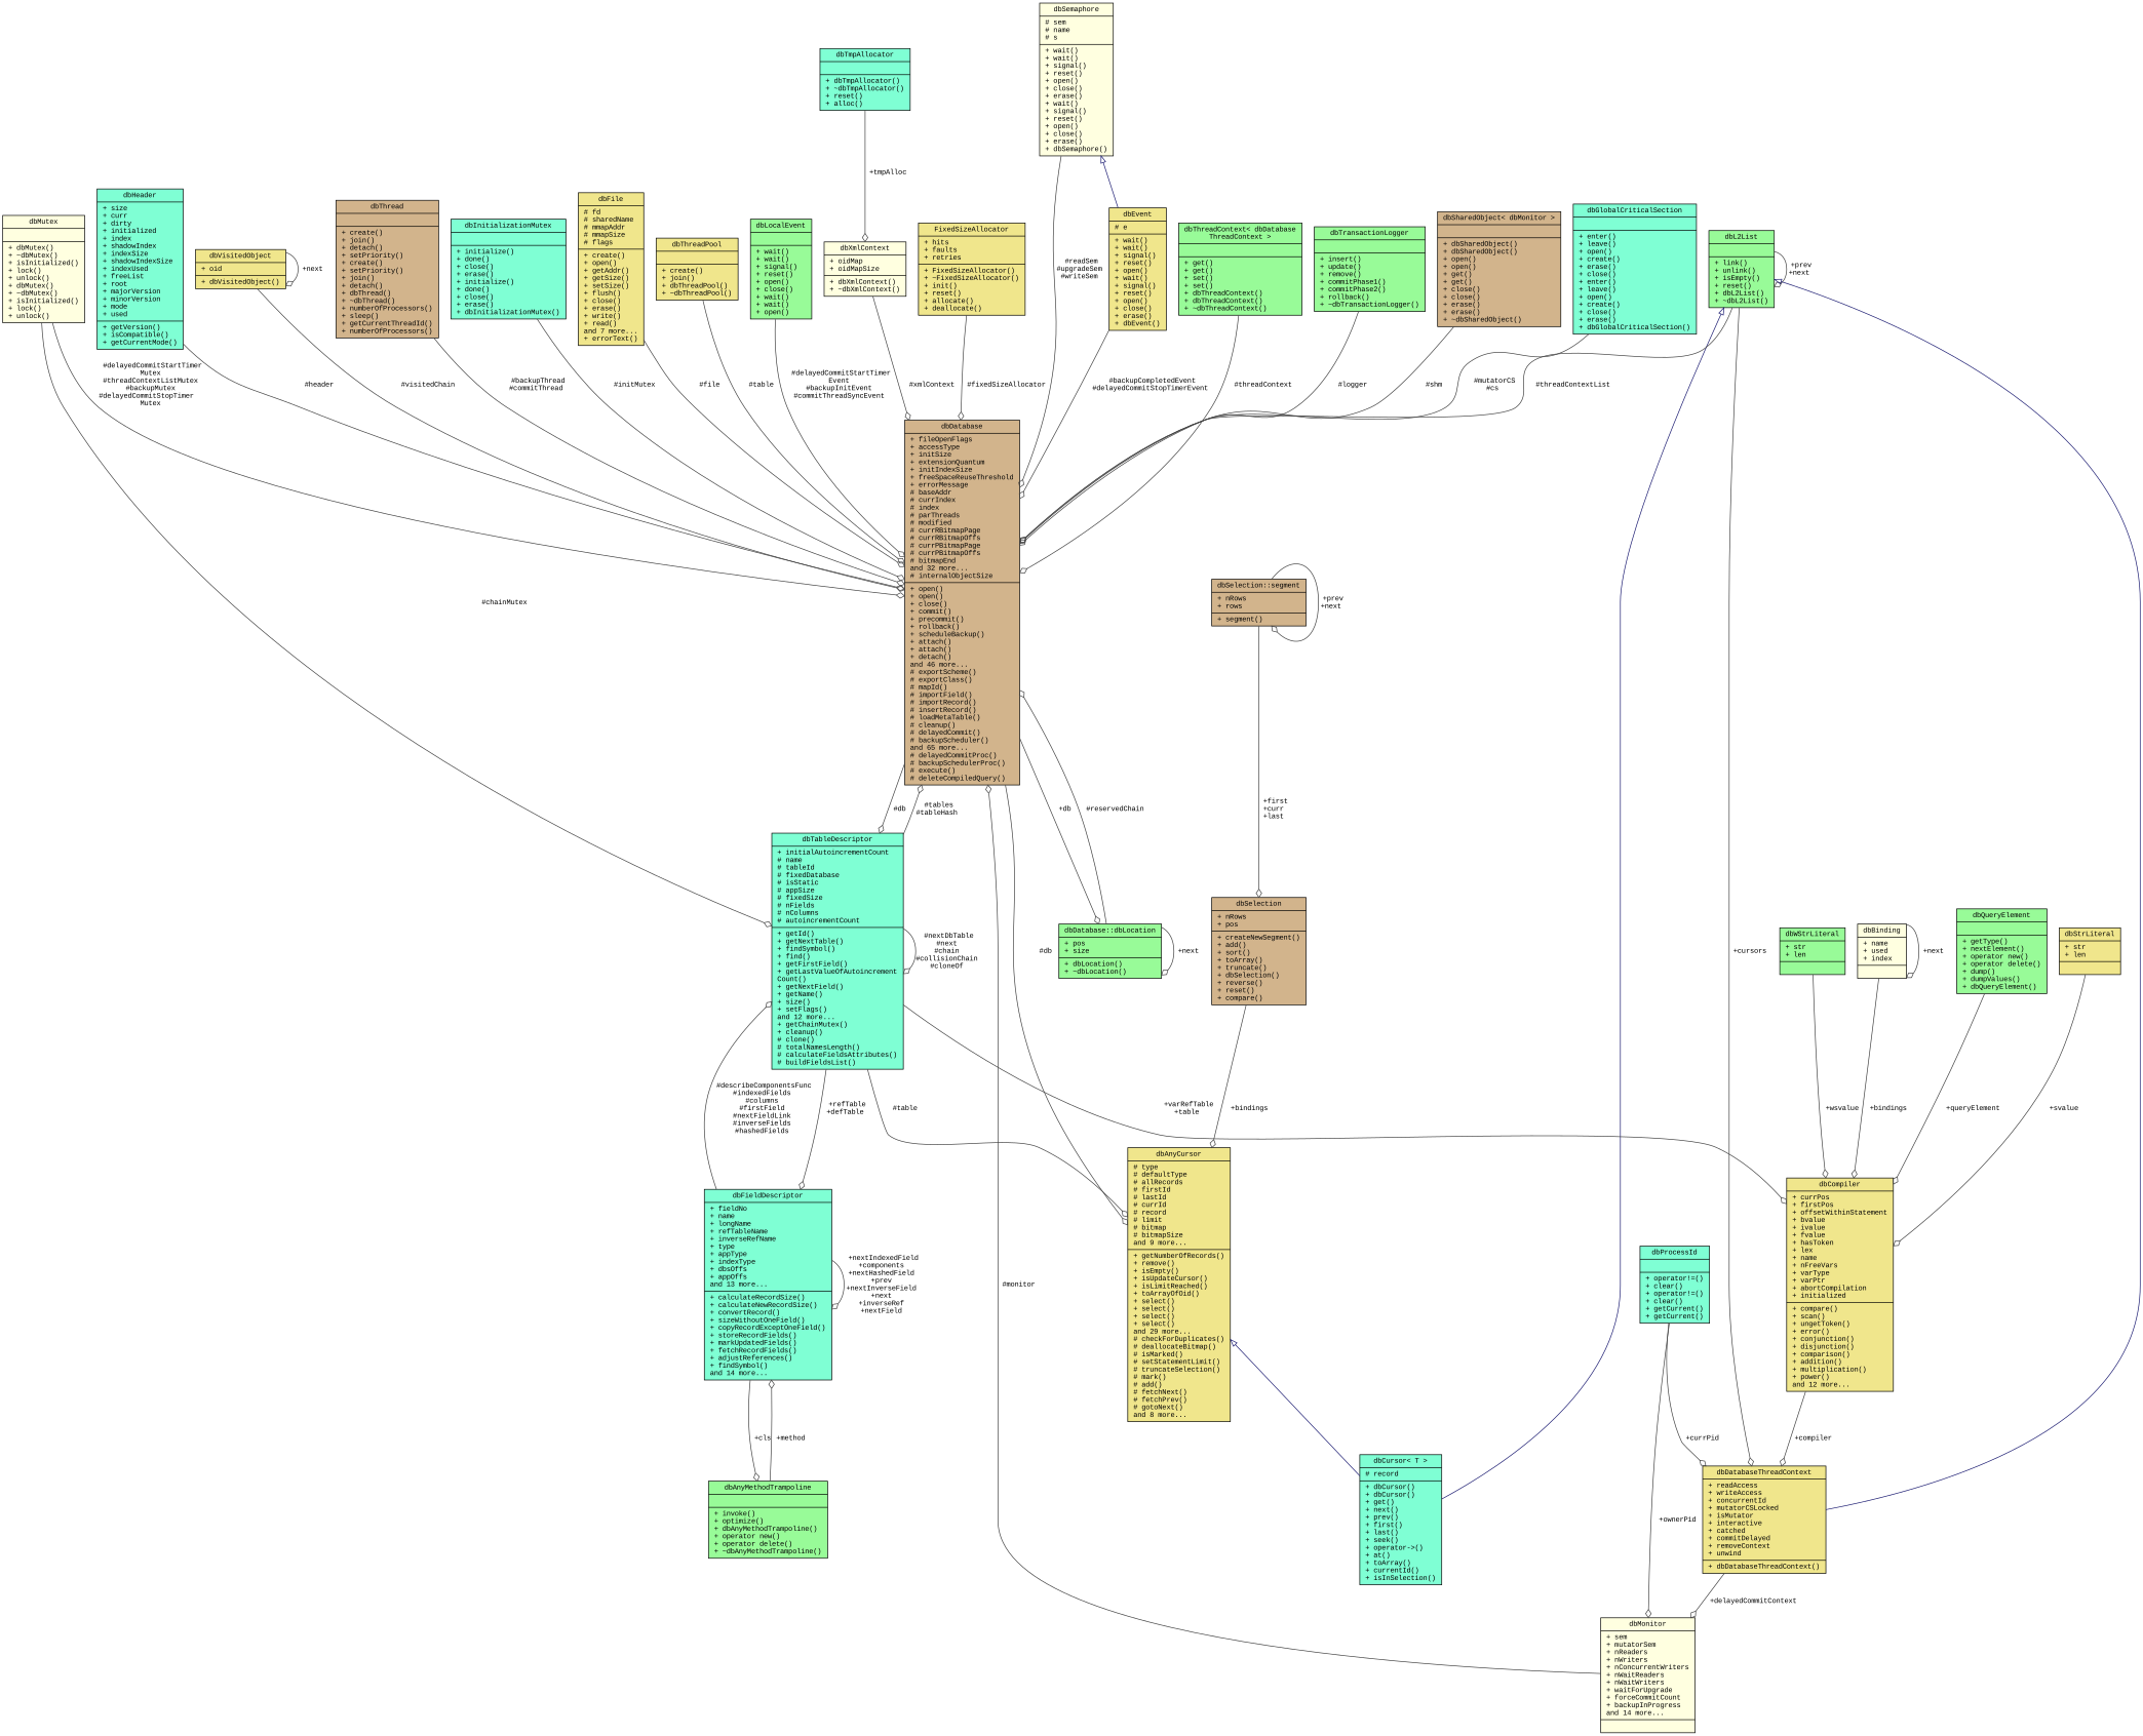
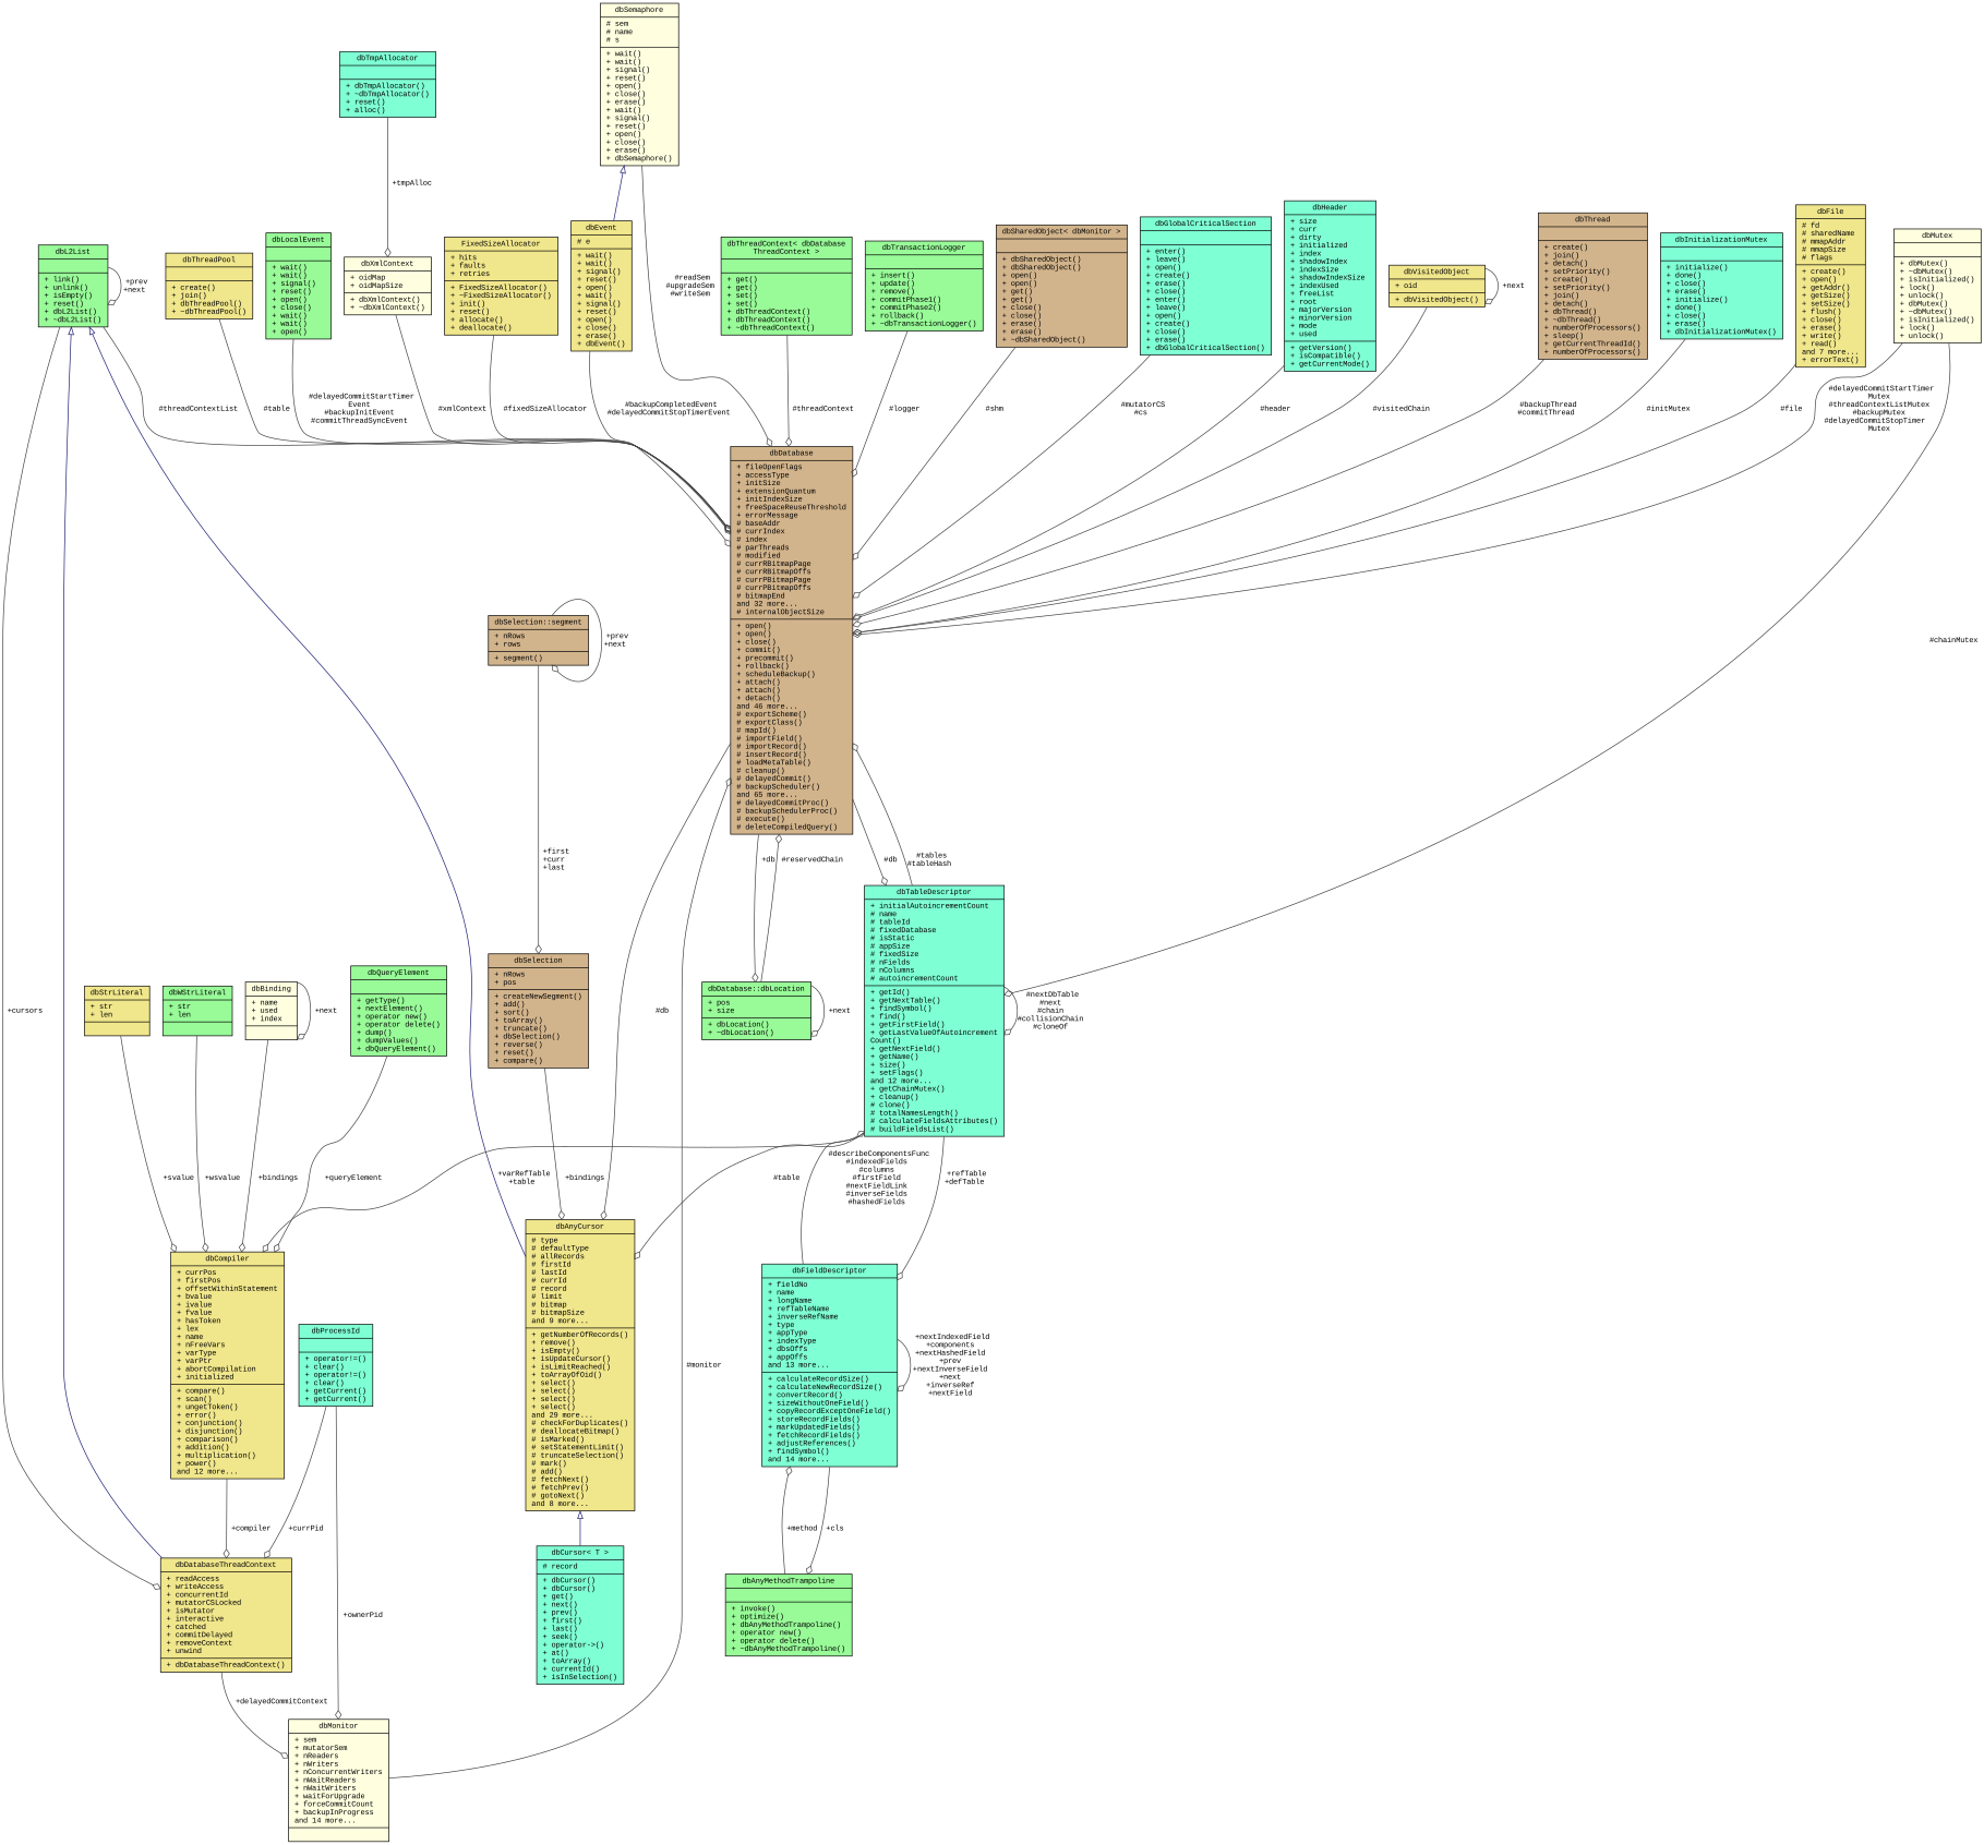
  digraph {
    fontname="Liberation Mono"
    node [color=black fillcolor=khaki fontname="Liberation Mono" fontsize=10 shape=record style=filled]
    edge [color=grey25 fontname="Liberation Mono" fontsize=10 labelfontname=Helvetica labelfontsize=10 style=solid arrowhead=odiamond]
    n1 [fillcolor=aquamarine fontcolor=black height=0.2 label="{dbCursor\< T \>\n|# record\l|+ dbCursor()\l+ dbCursor()\l+ get()\l+ next()\l+ prev()\l+ first()\l+ last()\l+ seek()\l+ operator-\>()\l+ at()\l+ toArray()\l+ currentId()\l+ isInSelection()\l}" width=0.4]
    n2 [height=0.2 label="{dbAnyCursor\n|# type\l# defaultType\l# allRecords\l# firstId\l# lastId\l# currId\l# record\l# limit\l# bitmap\l# bitmapSize\land 9 more...\l|+ getNumberOfRecords()\l+ remove()\l+ isEmpty()\l+ isUpdateCursor()\l+ isLimitReached()\l+ toArrayOfOid()\l+ select()\l+ select()\l+ select()\l+ select()\land 29 more...\l# checkForDuplicates()\l# deallocateBitmap()\l# isMarked()\l# setStatementLimit()\l# truncateSelection()\l# mark()\l# add()\l# fetchNext()\l# fetchPrev()\l# gotoNext()\land 8 more...\l}" width=0.4]
    n3 [fillcolor=palegreen height=0.2 label="{dbL2List\n||+ link()\l+ unlink()\l+ isEmpty()\l+ reset()\l+ dbL2List()\l+ ~dbL2List()\l}" width=0.4]
    n4 [fillcolor=tan height=0.2 label="{dbDatabase\n|+ fileOpenFlags\l+ accessType\l+ initSize\l+ extensionQuantum\l+ initIndexSize\l+ freeSpaceReuseThreshold\l+ errorMessage\l# baseAddr\l# currIndex\l# index\l# parThreads\l# modified\l# currRBitmapPage\l# currRBitmapOffs\l# currPBitmapPage\l# currPBitmapOffs\l# bitmapEnd\land 32 more...\l# internalObjectSize\l|+ open()\l+ open()\l+ close()\l+ commit()\l+ precommit()\l+ rollback()\l+ scheduleBackup()\l+ attach()\l+ attach()\l+ detach()\land 46 more...\l# exportScheme()\l# exportClass()\l# mapId()\l# importField()\l# importRecord()\l# insertRecord()\l# loadMetaTable()\l# cleanup()\l# delayedCommit()\l# backupScheduler()\land 65 more...\l# delayedCommitProc()\l# backupSchedulerProc()\l# execute()\l# deleteCompiledQuery()\l}" width=0.4]
    n5 [height=0.2 label="{dbDatabaseThreadContext\n|+ readAccess\l+ writeAccess\l+ concurrentId\l+ mutatorCSLocked\l+ isMutator\l+ interactive\l+ catched\l+ commitDelayed\l+ removeContext\l+ unwind\l|+ dbDatabaseThreadContext()\l}" width=0.4]
    n6 [fillcolor=aquamarine height=0.2 label="{dbTableDescriptor\n|+ initialAutoincrementCount\l# name\l# tableId\l# fixedDatabase\l# isStatic\l# appSize\l# fixedSize\l# nFields\l# nColumns\l# autoincrementCount\l|+ getId()\l+ getNextTable()\l+ findSymbol()\l+ find()\l+ getFirstField()\l+ getLastValueOfAutoincrement\lCount()\l+ getNextField()\l+ getName()\l+ size()\l+ setFlags()\land 12 more...\l+ getChainMutex()\l+ cleanup()\l# clone()\l# totalNamesLength()\l# calculateFieldsAttributes()\l# buildFieldsList()\l}" width=0.4]
    n7 [fillcolor=palegreen height=0.2 label="{dbDatabase::dbLocation\n|+ pos\l+ size\l|+ dbLocation()\l+ ~dbLocation()\l}" width=0.4]
    n8 [fillcolor=lightyellow height=0.2 label="{dbMonitor\n|+ sem\l+ mutatorSem\l+ nReaders\l+ nWriters\l+ nConcurrentWriters\l+ nWaitReaders\l+ nWaitWriters\l+ waitForUpgrade\l+ forceCommitCount\l+ backupInProgress\land 14 more...\l|}" width=0.4]
    n9 [fillcolor=tan height=0.2 label="{dbSelection\n|+ nRows\l+ pos\l|+ createNewSegment()\l+ add()\l+ sort()\l+ toArray()\l+ truncate()\l+ dbSelection()\l+ reverse()\l+ reset()\l+ compare()\l}" width=0.4]
    n10 [fillcolor=tan height=0.2 label="{dbSelection::segment\n|+ nRows\l+ rows\l|+ segment()\l}" width=0.4]
    n11 [height=0.2 label="{dbCompiler\n|+ currPos\l+ firstPos\l+ offsetWithinStatement\l+ bvalue\l+ ivalue\l+ fvalue\l+ hasToken\l+ lex\l+ name\l+ nFreeVars\l+ varType\l+ varPtr\l+ abortCompilation\l+ initialized\l|+ compare()\l+ scan()\l+ ungetToken()\l+ error()\l+ conjunction()\l+ disjunction()\l+ comparison()\l+ addition()\l+ multiplication()\l+ power()\land 12 more...\l}" width=0.4]
    n12 [fillcolor=aquamarine height=0.2 label="{dbFieldDescriptor\n|+ fieldNo\l+ name\l+ longName\l+ refTableName\l+ inverseRefName\l+ type\l+ appType\l+ indexType\l+ dbsOffs\l+ appOffs\land 13 more...\l|+ calculateRecordSize()\l+ calculateNewRecordSize()\l+ convertRecord()\l+ sizeWithoutOneField()\l+ copyRecordExceptOneField()\l+ storeRecordFields()\l+ markUpdatedFields()\l+ fetchRecordFields()\l+ adjustReferences()\l+ findSymbol()\land 14 more...\l}" width=0.4]
    n13 [fillcolor=palegreen height=0.2 label="{dbAnyMethodTrampoline\n||+ invoke()\l+ optimize()\l+ dbAnyMethodTrampoline()\l+ operator new()\l+ operator delete()\l+ ~dbAnyMethodTrampoline()\l}" width=0.4]
    n14 [fillcolor=lightyellow height=0.2 label="{dbMutex\n||+ dbMutex()\l+ ~dbMutex()\l+ isInitialized()\l+ lock()\l+ unlock()\l+ dbMutex()\l+ ~dbMutex()\l+ isInitialized()\l+ lock()\l+ unlock()\l}" width=0.4]
    n15 [height=0.2 label="{dbEvent\n|# e\l|+ wait()\l+ wait()\l+ signal()\l+ reset()\l+ open()\l+ wait()\l+ signal()\l+ reset()\l+ open()\l+ close()\l+ erase()\l+ dbEvent()\l}" width=0.4]
    n16 [fillcolor=lightyellow height=0.2 label="{dbSemaphore\n|# sem\l# name\l# s\l|+ wait()\l+ wait()\l+ signal()\l+ reset()\l+ open()\l+ close()\l+ erase()\l+ wait()\l+ signal()\l+ reset()\l+ open()\l+ close()\l+ erase()\l+ dbSemaphore()\l}" width=0.4]
    n17 [fillcolor=palegreen height=0.2 label="{dbThreadContext\< dbDatabase\lThreadContext \>\n||+ get()\l+ get()\l+ set()\l+ set()\l+ dbThreadContext()\l+ dbThreadContext()\l+ ~dbThreadContext()\l}" width=0.4]
    n18 [fillcolor=palegreen height=0.2 label="{dbTransactionLogger\n||+ insert()\l+ update()\l+ remove()\l+ commitPhase1()\l+ commitPhase2()\l+ rollback()\l+ ~dbTransactionLogger()\l}" width=0.4]
    n19 [fillcolor=tan height=0.2 label="{dbSharedObject\< dbMonitor \>\n||+ dbSharedObject()\l+ dbSharedObject()\l+ open()\l+ open()\l+ get()\l+ get()\l+ close()\l+ close()\l+ erase()\l+ erase()\l+ ~dbSharedObject()\l}" width=0.4]
    n20 [fillcolor=aquamarine height=0.2 label="{dbGlobalCriticalSection\n||+ enter()\l+ leave()\l+ open()\l+ create()\l+ erase()\l+ close()\l+ enter()\l+ leave()\l+ open()\l+ create()\l+ close()\l+ erase()\l+ dbGlobalCriticalSection()\l}" width=0.4]
    n21 [fillcolor=aquamarine height=0.2 label="{dbHeader\n|+ size\l+ curr\l+ dirty\l+ initialized\l+ index\l+ shadowIndex\l+ indexSize\l+ shadowIndexSize\l+ indexUsed\l+ freeList\l+ root\l+ majorVersion\l+ minorVersion\l+ mode\l+ used\l|+ getVersion()\l+ isCompatible()\l+ getCurrentMode()\l}" width=0.4]
    n22 [height=0.2 label="{dbVisitedObject\n|+ oid\l|+ dbVisitedObject()\l}" width=0.4]
    n23 [fillcolor=tan height=0.2 label="{dbThread\n||+ create()\l+ join()\l+ detach()\l+ setPriority()\l+ create()\l+ setPriority()\l+ join()\l+ detach()\l+ dbThread()\l+ ~dbThread()\l+ numberOfProcessors()\l+ sleep()\l+ getCurrentThreadId()\l+ numberOfProcessors()\l}" width=0.4]
    n24 [fillcolor=aquamarine height=0.2 label="{dbInitializationMutex\n||+ initialize()\l+ done()\l+ close()\l+ erase()\l+ initialize()\l+ done()\l+ close()\l+ erase()\l+ dbInitializationMutex()\l}" width=0.4]
    n25 [height=0.2 label="{dbFile\n|# fd\l# sharedName\l# mmapAddr\l# mmapSize\l# flags\l|+ create()\l+ open()\l+ getAddr()\l+ getSize()\l+ setSize()\l+ flush()\l+ close()\l+ erase()\l+ write()\l+ read()\land 7 more...\l+ errorText()\l}" width=0.4]
    n26 [height=0.2 label="{dbThreadPool\n||+ create()\l+ join()\l+ dbThreadPool()\l+ ~dbThreadPool()\l}" width=0.4]
    n27 [fillcolor=palegreen height=0.2 label="{dbLocalEvent\n||+ wait()\l+ wait()\l+ signal()\l+ reset()\l+ open()\l+ close()\l+ wait()\l+ wait()\l+ open()\l}" width=0.4]
    n28 [fillcolor=lightyellow height=0.2 label="{dbXmlContext\n|+ oidMap\l+ oidMapSize\l|+ dbXmlContext()\l+ ~dbXmlContext()\l}" width=0.4]
    n29 [fillcolor=aquamarine height=0.2 label="{dbTmpAllocator\n||+ dbTmpAllocator()\l+ ~dbTmpAllocator()\l+ reset()\l+ alloc()\l}" width=0.4]
    n30 [height=0.2 label="{FixedSizeAllocator\n|+ hits\l+ faults\l+ retries\l|+ FixedSizeAllocator()\l+ ~FixedSizeAllocator()\l+ init()\l+ reset()\l+ allocate()\l+ deallocate()\l}" width=0.4]
    n31 [height=0.2 label="{dbStrLiteral\n|+ str\l+ len\l|}" width=0.4]
    n32 [fillcolor=palegreen height=0.2 label="{dbWStrLiteral\n|+ str\l+ len\l|}" width=0.4]
    n33 [fillcolor=lightyellow height=0.2 label="{dbBinding\n|+ name\l+ used\l+ index\l|}" width=0.4]
    n34 [fillcolor=palegreen height=0.2 label="{dbQueryElement\n||+ getType()\l+ nextElement()\l+ operator new()\l+ operator delete()\l+ dump()\l+ dumpValues()\l+ dbQueryElement()\l}" width=0.4]
    n35 [fillcolor=aquamarine height=0.2 label="{dbProcessId\n||+ operator!=()\l+ clear()\l+ operator!=()\l+ clear()\l+ getCurrent()\l+ getCurrent()\l}" width=0.4]
    n2 -> n1 [arrowtail=onormal color=midnightblue dir=back arrowhead=""]
-   n3 -> n1 [arrowtail=onormal color=midnightblue dir=back arrowhead=""]
+   n3 -> n2 [arrowtail=onormal color=midnightblue dir=back arrowhead=""]
    n3 -> n3 [label=" +prev\n+next"]
    n3 -> n4 [label=" #threadContextList"]
    n3 -> n5 [arrowtail=onormal color=midnightblue dir=back arrowhead=""]
    n3 -> n5 [label=" +cursors"]
    n4 -> n2 [label=" #db"]
    n4 -> n6 [label=" #db"]
    n4 -> n7 [label=" +db"]
    n5 -> n8 [label=" +delayedCommitContext"]
    n6 -> n2 [label=" #table"]
    n6 -> n4 [label=" #tables\n#tableHash"]
    n6 -> n6 [label=" #nextDbTable\n#next\n#chain\n#collisionChain\n#cloneOf"]
    n6 -> n11 [label=" +varRefTable\n+table"]
    n6 -> n12 [label=" +refTable\n+defTable"]
    n7 -> n4 [label=" #reservedChain"]
    n7 -> n7 [label=" +next"]
    n8 -> n4 [label=" #monitor"]
    n9 -> n2 [label=" +bindings"]
    n10 -> n9 [label=" +first\n+curr\n+last"]
    n10 -> n10 [label=" +prev\n+next"]
    n11 -> n5 [label=" +compiler"]
    n12 -> n6 [label=" #describeComponentsFunc\n#indexedFields\n#columns\n#firstField\n#nextFieldLink\n#inverseFields\n#hashedFields"]
    n12 -> n12 [label=" +nextIndexedField\n+components\n+nextHashedField\n+prev\n+nextInverseField\n+next\n+inverseRef\n+nextField"]
    n12 -> n13 [label=" +cls"]
    n13 -> n12 [label=" +method"]
    n14 -> n4 [label=" #delayedCommitStartTimer\lMutex\n#threadContextListMutex\n#backupMutex\n#delayedCommitStopTimer\lMutex"]
    n14 -> n6 [label=" #chainMutex"]
    n15 -> n4 [label=" #backupCompletedEvent\n#delayedCommitStopTimerEvent"]
    n16 -> n4 [label=" #readSem\n#upgradeSem\n#writeSem"]
    n16 -> n15 [arrowtail=onormal color=midnightblue dir=back arrowhead=""]
    n17 -> n4 [label=" #threadContext"]
    n18 -> n4 [label=" #logger"]
    n19 -> n4 [label=" #shm"]
    n20 -> n4 [label=" #mutatorCS\n#cs"]
    n21 -> n4 [label=" #header"]
    n22 -> n4 [label=" #visitedChain"]
    n22 -> n22 [label=" +next"]
    n23 -> n4 [label=" #backupThread\n#commitThread"]
    n24 -> n4 [label=" #initMutex"]
    n25 -> n4 [label=" #file"]
    n26 -> n4 [label=" #table"]
    n27 -> n4 [label=" #delayedCommitStartTimer\lEvent\n#backupInitEvent\n#commitThreadSyncEvent"]
    n28 -> n4 [label=" #xmlContext"]
    n29 -> n28 [label=" +tmpAlloc"]
    n30 -> n4 [label=" #fixedSizeAllocator"]
    n31 -> n11 [label=" +svalue"]
    n32 -> n11 [label=" +wsvalue"]
    n33 -> n11 [label=" +bindings"]
    n33 -> n33 [label=" +next"]
    n34 -> n11 [label=" +queryElement"]
    n35 -> n5 [label=" +currPid"]
    n35 -> n8 [label=" +ownerPid"]
  }
